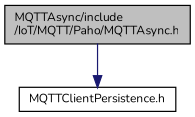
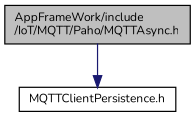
  digraph {
    fontname=Nunito
    node [color=black fontname=Nunito fontsize=10 shape=record style=filled]
-   n1 [fillcolor=grey75 fontcolor=black height=0.2 label="MQTTAsync/include\l/IoT/MQTT/Paho/MQTTAsync.h" width=0.4]
+   n1 [fillcolor=grey75 fontcolor=black height=0.2 label="AppFrameWork/include\l/IoT/MQTT/Paho/MQTTAsync.h" width=0.4]
    n2 [fillcolor=white height=0.2 label="MQTTClientPersistence.h" width=0.4]
    n1 -> n2 [color=midnightblue fontname=Nunito fontsize=10 labelfontname=Helvetica labelfontsize=10 style=solid]
  }
